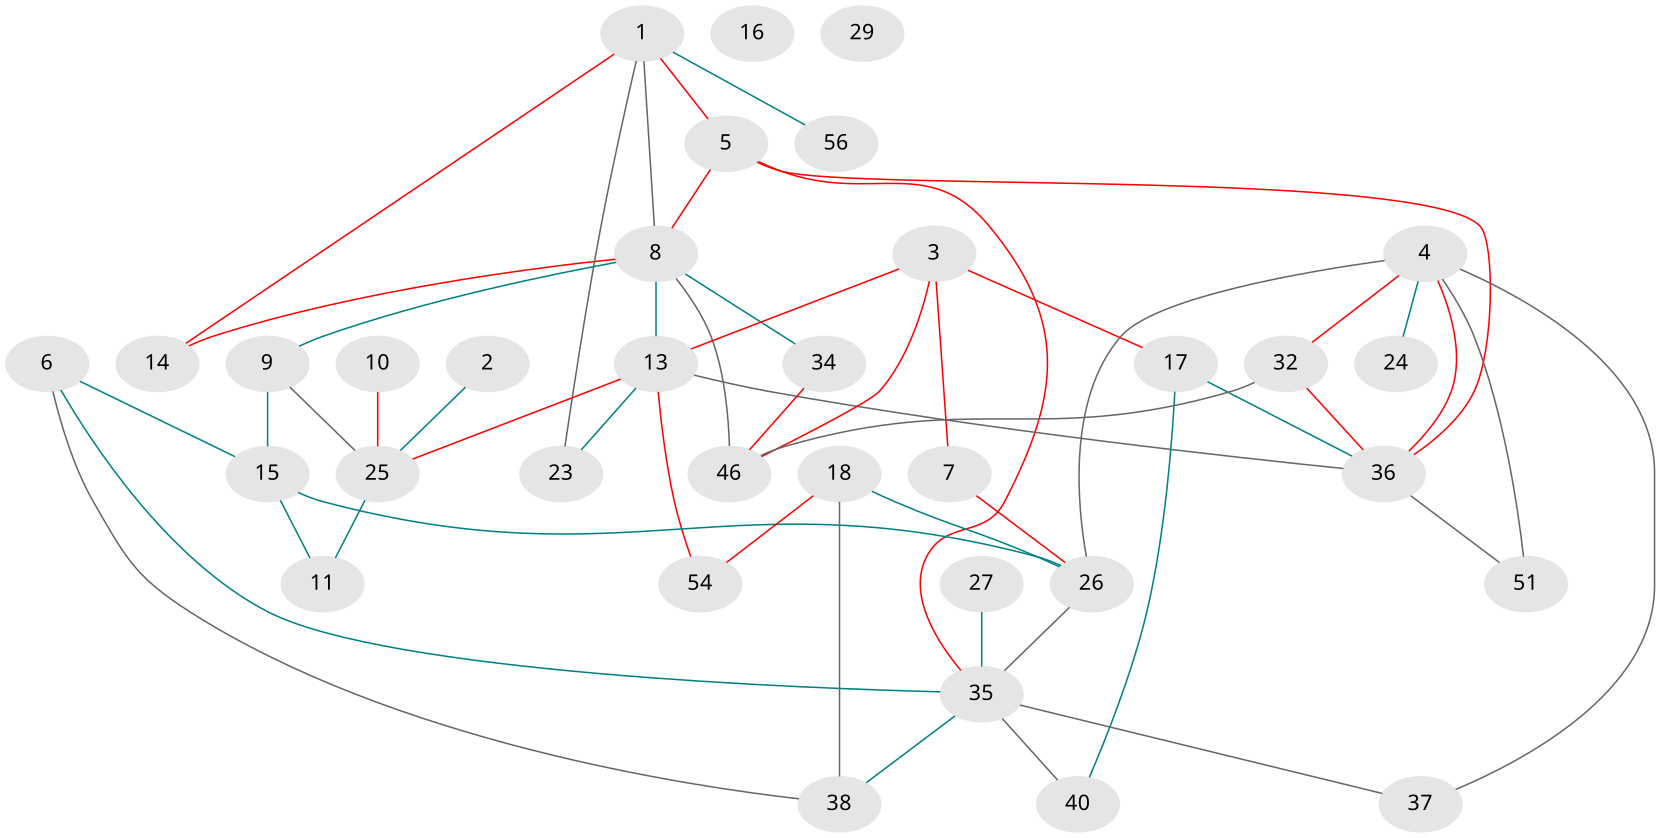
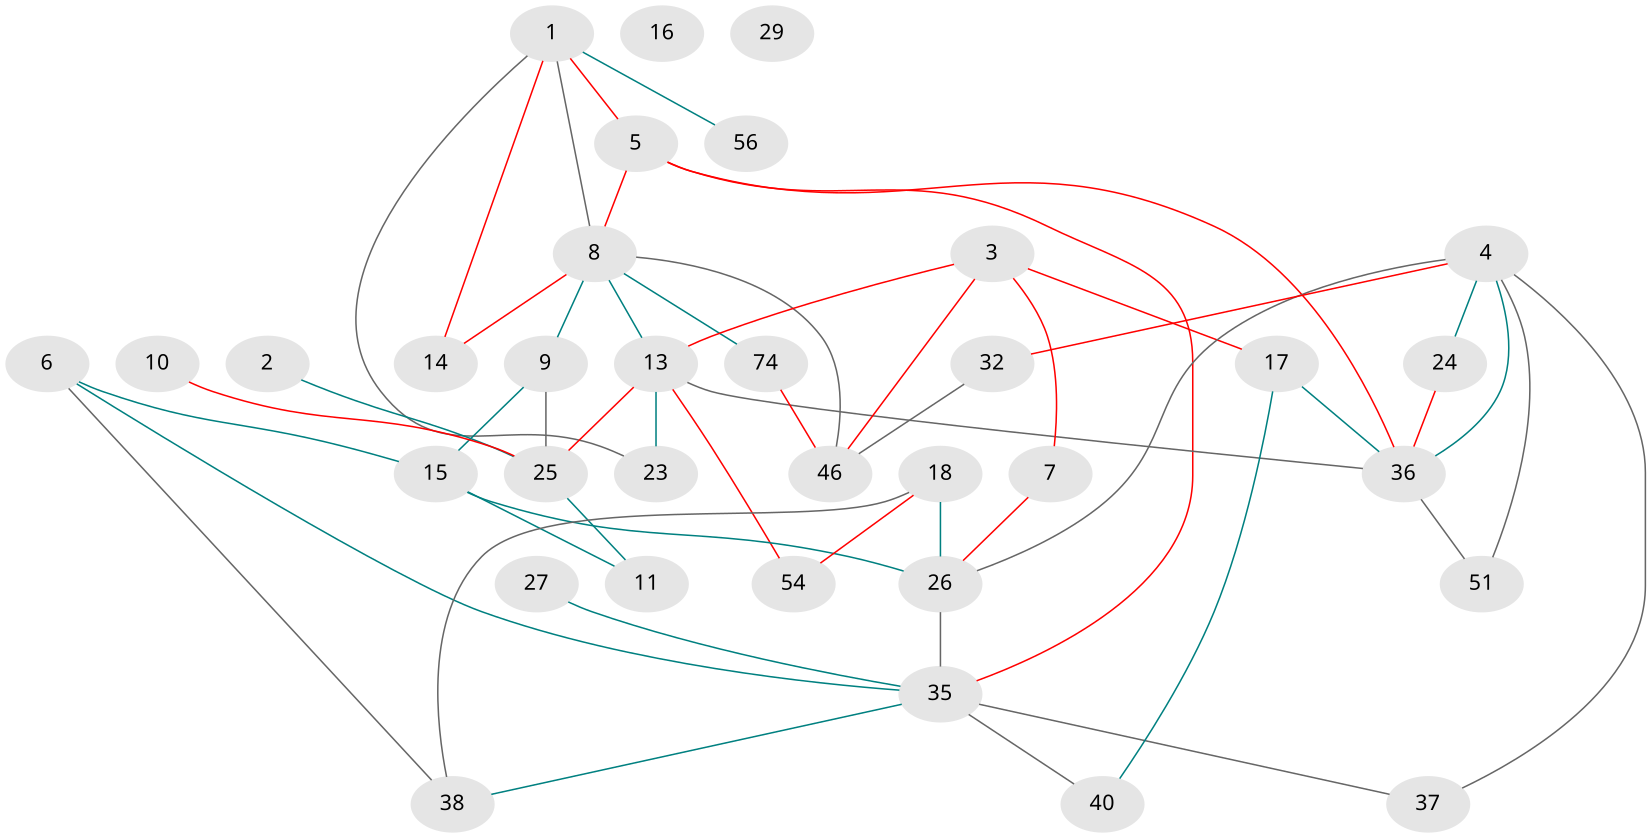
  graph {
    fontname="Noto Sans"
    node [color=gray90 fontname="Noto Sans" style=filled]
    edge [color=red fontname="Noto Sans"]
    1 [super="+43"]
    5 [super="+28"]
    8 [super="+44"]
    14 [super="+55"]
    23 [super="+39"]
    56
    36 [super="+41"]
    35 [super="+45"]
    13 [super="+49"]
    46 [super="+53"]
    9 [super="+12"]
-   34
+   34 [label=74]
    25 [super="+50"]
    n14 [label=11]
    2
    3 [super="+11"]
    7
    17 [super="+48"]
    26 [super="+33"]
    54
    40
    4 [super="+20"]
    24 [super="+30"]
    32 [super="+42"]
    37 [super="+47"]
    51
    38
    6 [super="+19"]
    15 [super="+52"]
    10 [super="+22"]
    16
    18 [super="+21"]
    27
    29
    1 -- 5
    1 -- 8 [color=gray40 weight=2]
    1 -- 14 [weight=2]
    1 -- 23 [color=gray40]
    1 -- 56 [color=teal]
    5 -- 8
    5 -- 36
    5 -- 35
    8 -- 14
    8 -- 13 [color=teal]
    8 -- 46 [color=gray40]
    8 -- 9 [color=teal]
    8 -- 34 [color=teal]
    36 -- 51 [color=gray40]
    35 -- 40 [color=gray40]
    35 -- 37 [color=gray40]
    35 -- 38 [color=teal]
    13 -- 23 [color=teal]
    13 -- 36 [color=gray40]
    13 -- 25
    13 -- 54
    9 -- 25 [color=gray40]
    9 -- 15 [color=teal]
    34 -- 46
    25 -- n14 [color=teal]
    2 -- 25 [color=teal]
    3 -- 13
    3 -- 46
    3 -- 7
    3 -- 17
    7 -- 26
    17 -- 36 [color=teal]
    17 -- 40 [color=teal]
    26 -- 35 [color=gray40]
-   4 -- 36
+   4 -- 36 [color=teal]
    4 -- 26 [color=gray40]
    4 -- 24 [color=teal]
    4 -- 32
    4 -- 37 [color=gray40]
    4 -- 51 [color=gray40]
-   32 -- 36
+   24 -- 36
    32 -- 46 [color=gray40]
    6 -- 35 [color=teal]
    6 -- 38 [color=gray40]
    6 -- 15 [color=teal]
    15 -- n14 [color=teal]
    15 -- 26 [color=teal]
    10 -- 25
    18 -- 26 [color=teal weight=2]
    18 -- 54
    18 -- 38 [color=gray40]
    27 -- 35 [color=teal]
  }
